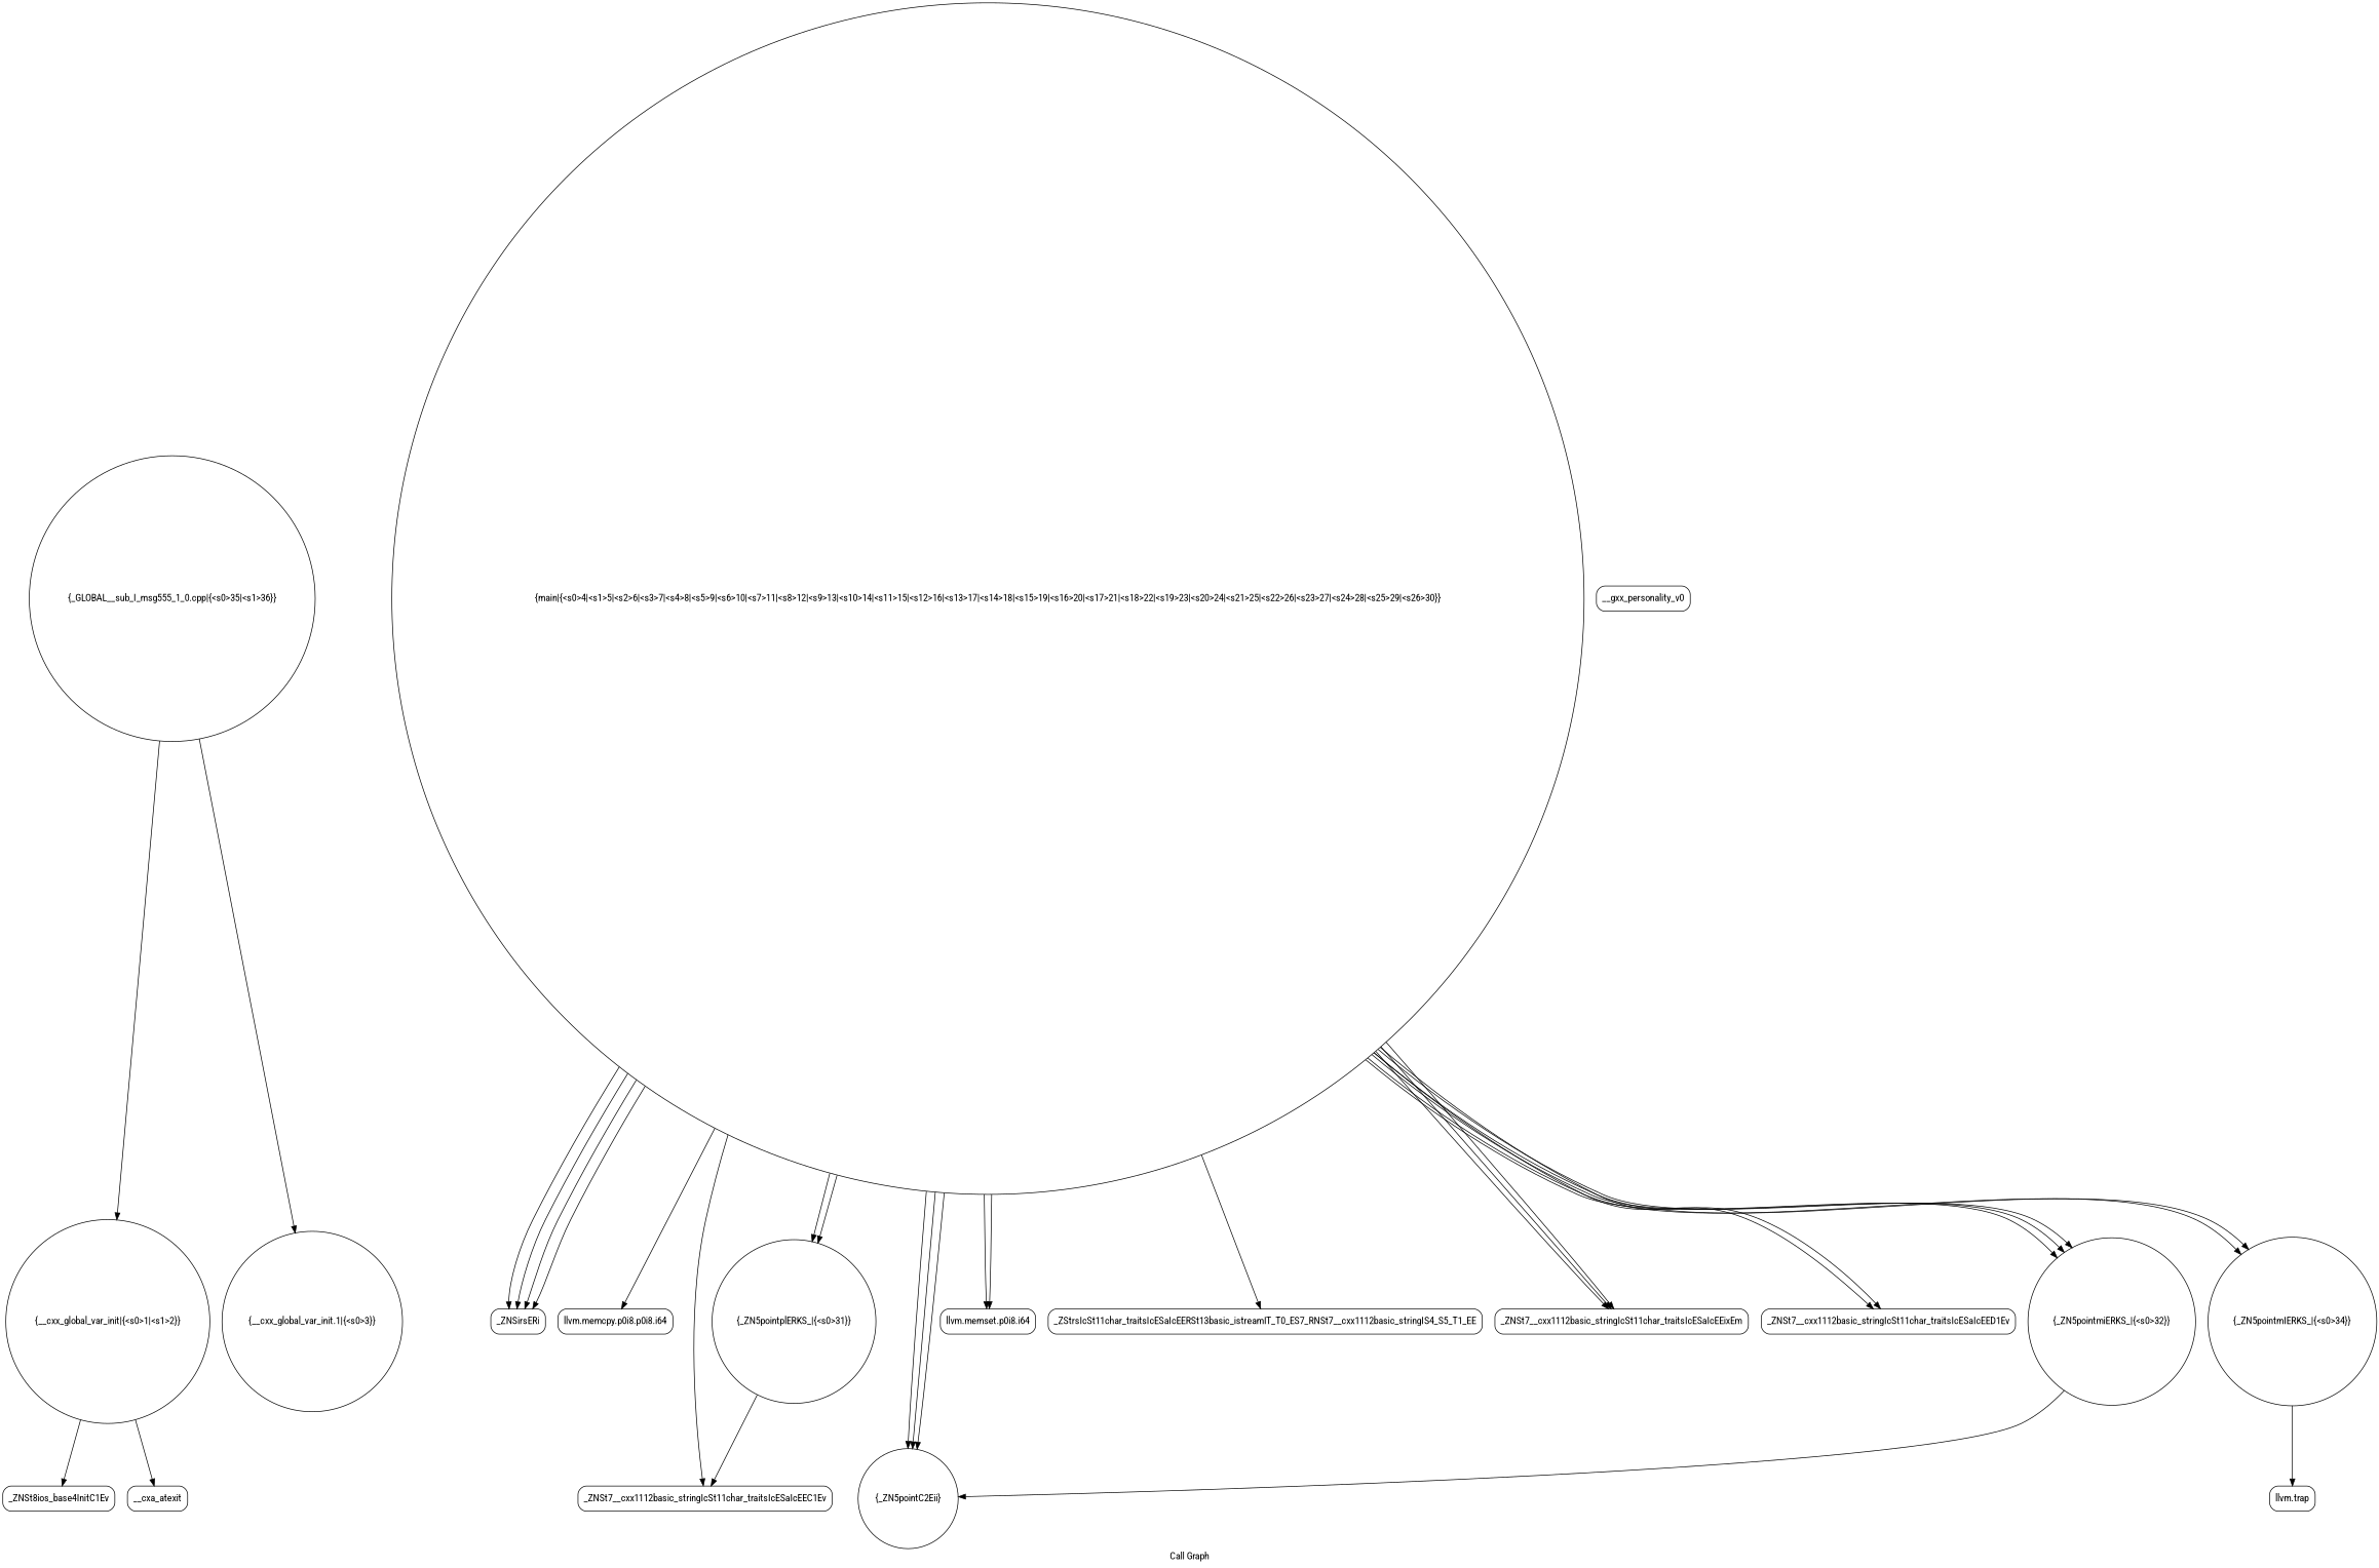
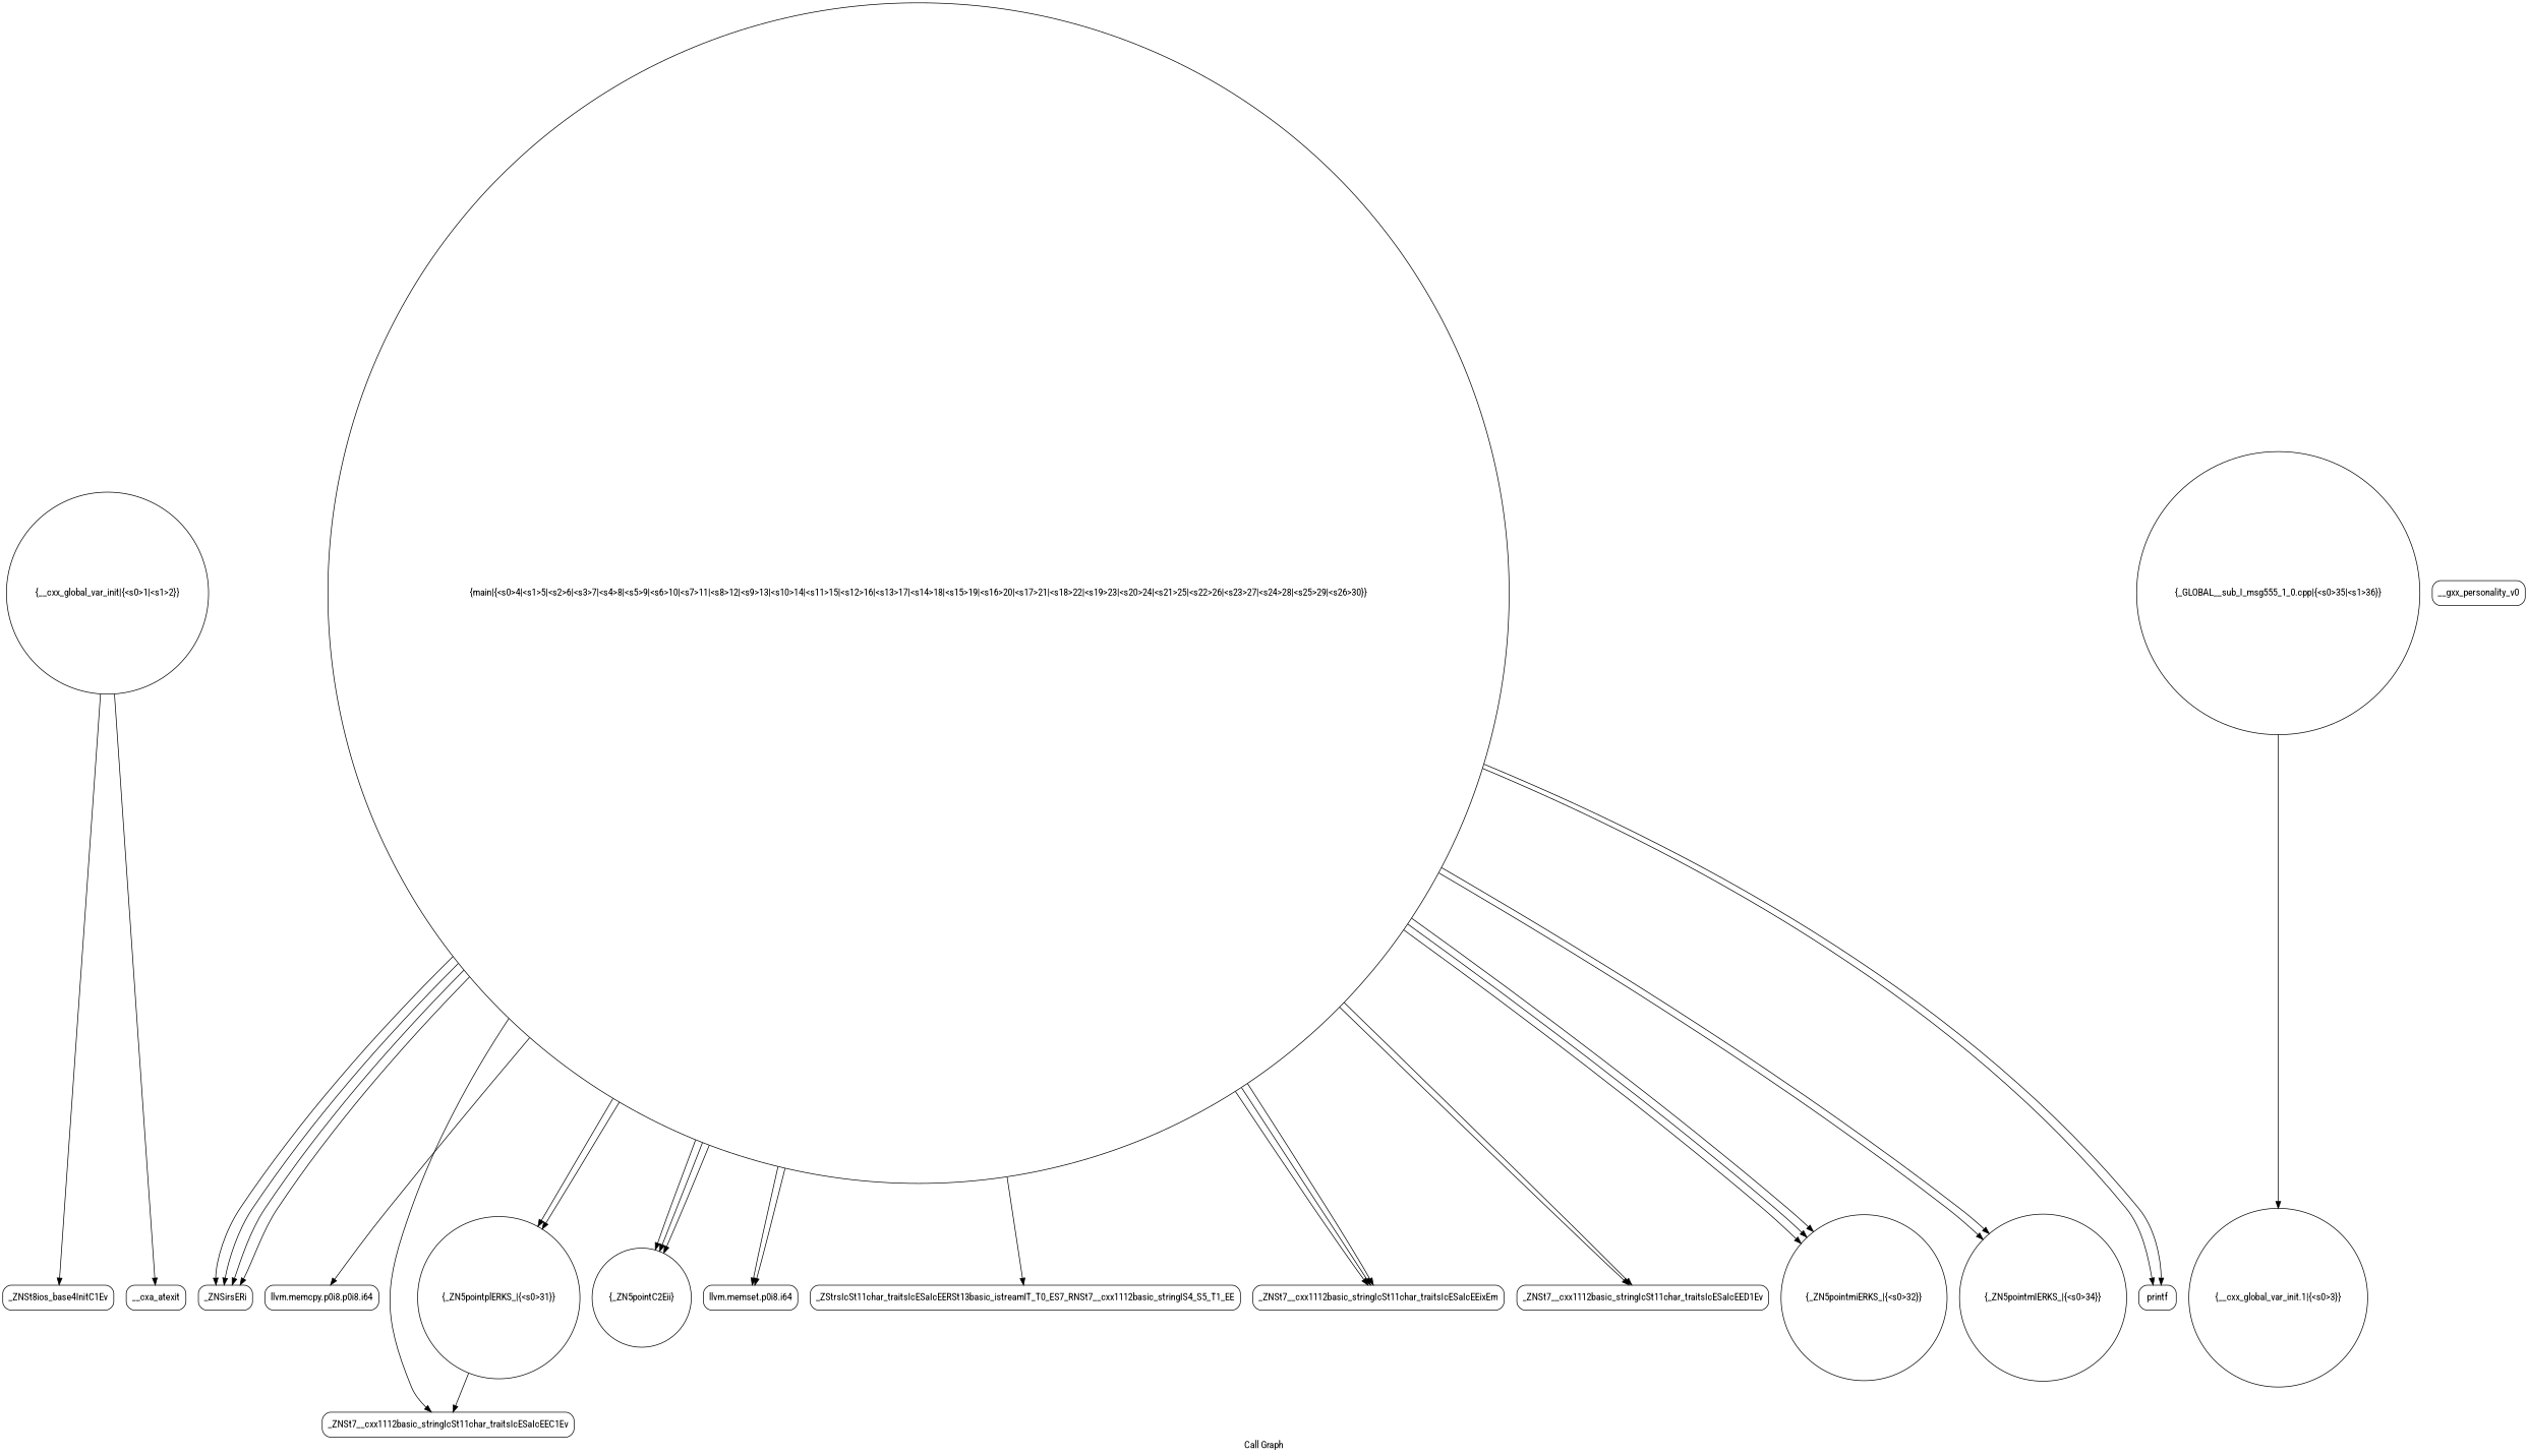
  digraph {
    fontname="Roboto Condensed"
    label="Call Graph"
    node [fontname="Roboto Condensed" shape=Mrecord]
    edge [color=black fontname="Roboto Condensed" tailport=s0]
    n1 [label="{__cxx_global_var_init|{<s0>1|<s1>2}}" shape=circle]
    n2 [label="{_ZNSt8ios_base4InitC1Ev}"]
    n3 [label="{__cxa_atexit}"]
    n4 [label="{_ZNSirsERi}"]
    n5 [label="{llvm.memcpy.p0i8.p0i8.i64}"]
-   n6 [label="{llvm.trap}"]
    n7 [label="{_ZNSt7__cxx1112basic_stringIcSt11char_traitsIcESaIcEEC1Ev}"]
    n8 [label="{_ZN5pointplERKS_|{<s0>31}}" shape=circle]
    n9 [label="{_ZN5pointC2Eii}" shape=circle]
    n10 [label="{__cxx_global_var_init.1|{<s0>3}}" shape=circle]
    n11 [label="{__gxx_personality_v0}"]
    n12 [label="{main|{<s0>4|<s1>5|<s2>6|<s3>7|<s4>8|<s5>9|<s6>10|<s7>11|<s8>12|<s9>13|<s10>14|<s11>15|<s12>16|<s13>17|<s14>18|<s15>19|<s16>20|<s17>21|<s18>22|<s19>23|<s20>24|<s21>25|<s22>26|<s23>27|<s24>28|<s25>29|<s26>30}}" shape=circle]
    n13 [label="{llvm.memset.p0i8.i64}"]
    n14 [label="{_ZStrsIcSt11char_traitsIcESaIcEERSt13basic_istreamIT_T0_ES7_RNSt7__cxx1112basic_stringIS4_S5_T1_EE}"]
    n15 [label="{_ZNSt7__cxx1112basic_stringIcSt11char_traitsIcESaIcEEixEm}"]
    n16 [label="{_ZNSt7__cxx1112basic_stringIcSt11char_traitsIcESaIcEED1Ev}"]
    n17 [label="{_ZN5pointmiERKS_|{<s0>32}}" shape=circle]
    n18 [label="{_ZN5pointmIERKS_|{<s0>34}}" shape=circle]
+   n19 [label="{printf}"]
    n20 [label="{_GLOBAL__sub_I_msg555_1_0.cpp|{<s0>35|<s1>36}}" shape=circle]
    n1 -> n2
    n1 -> n3 [tailport=s1]
    n8 -> n7
    n12 -> n4
    n12 -> n4 [tailport=s1]
    n12 -> n4 [tailport=s2]
    n12 -> n4 [tailport=s3]
    n12 -> n5 [tailport=s11]
    n12 -> n7 [tailport=s6]
    n12 -> n8 [tailport=s15]
    n12 -> n8 [tailport=s20]
    n12 -> n9 [tailport=s10]
    n12 -> n9 [tailport=s21]
    n12 -> n9 [tailport=s23]
    n12 -> n13 [tailport=s4]
    n12 -> n13 [tailport=s5]
    n12 -> n14 [tailport=s7]
    n12 -> n15 [tailport=s8]
    n12 -> n15 [tailport=s9]
    n12 -> n15 [tailport=s12]
    n12 -> n16 [tailport=s13]
    n12 -> n16 [tailport=s14]
    n12 -> n17 [tailport=s16]
    n12 -> n17 [tailport=s18]
    n12 -> n17 [tailport=s19]
    n12 -> n18 [tailport=s22]
    n12 -> n18 [tailport=s24]
-   n17 -> n9
-   n18 -> n6
-   n20 -> n1
+   n12 -> n19 [tailport=s25]
+   n12 -> n19 [tailport=s26]
    n20 -> n10 [tailport=s1]
  }
